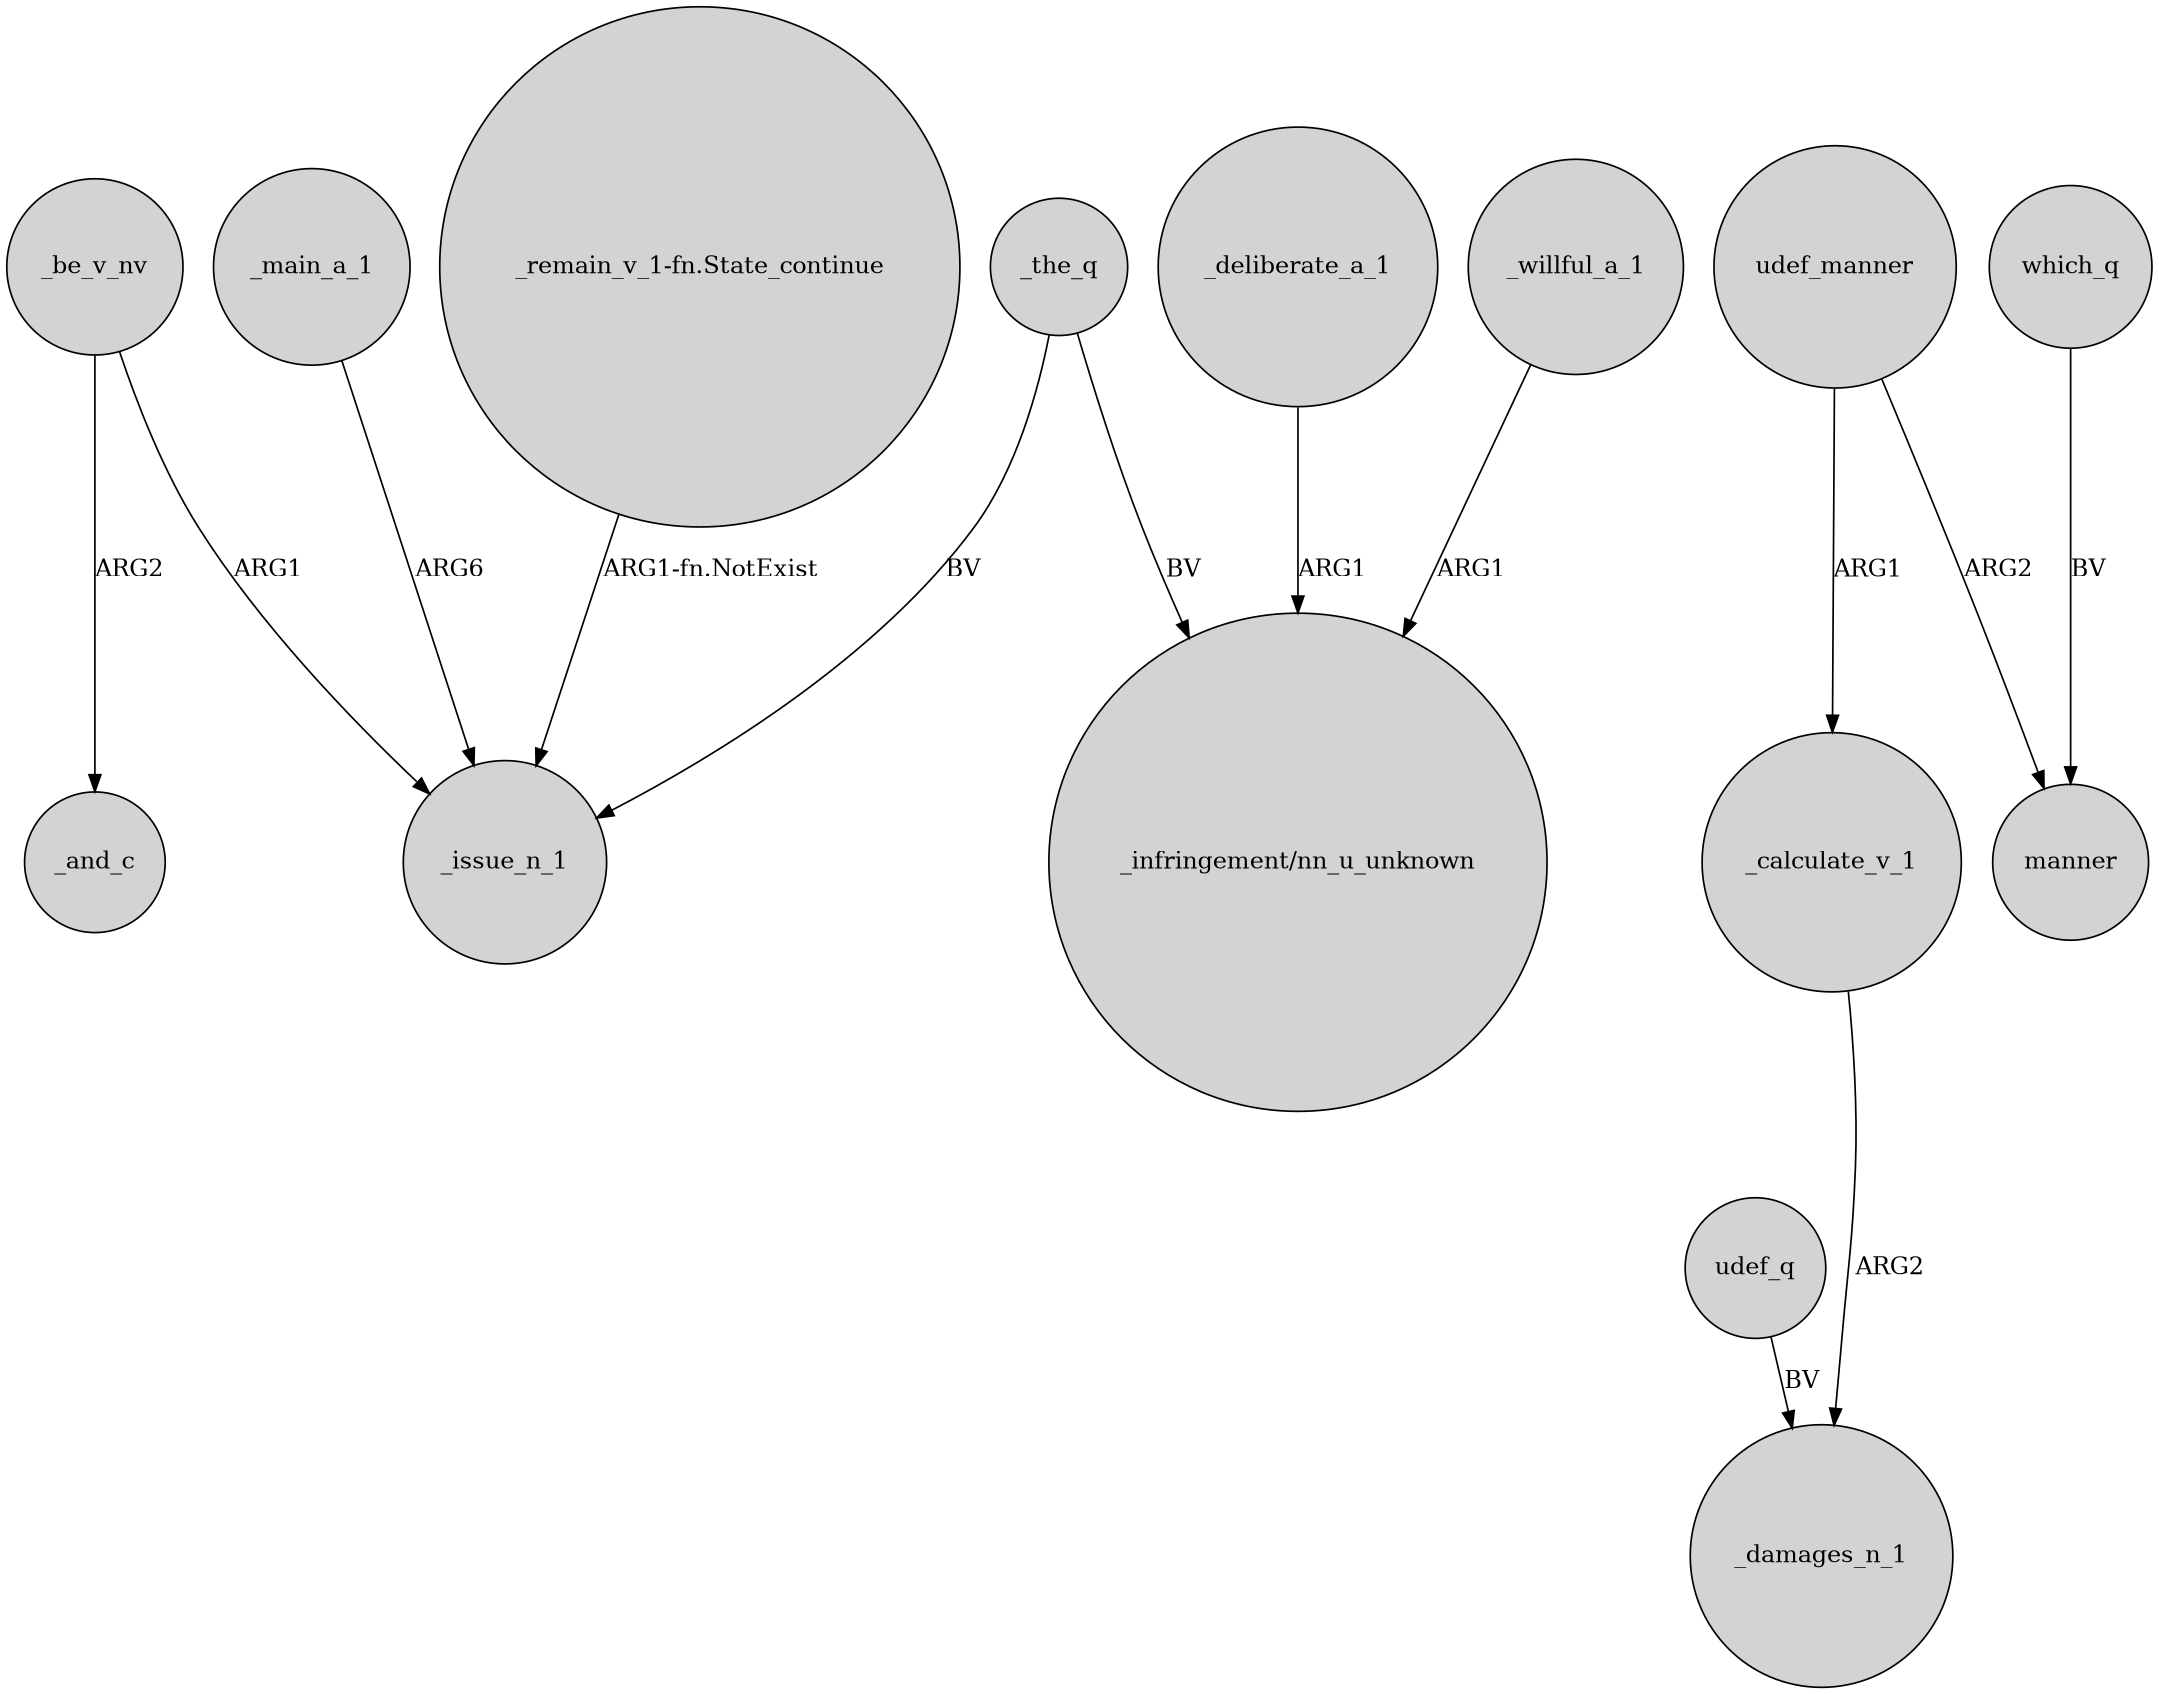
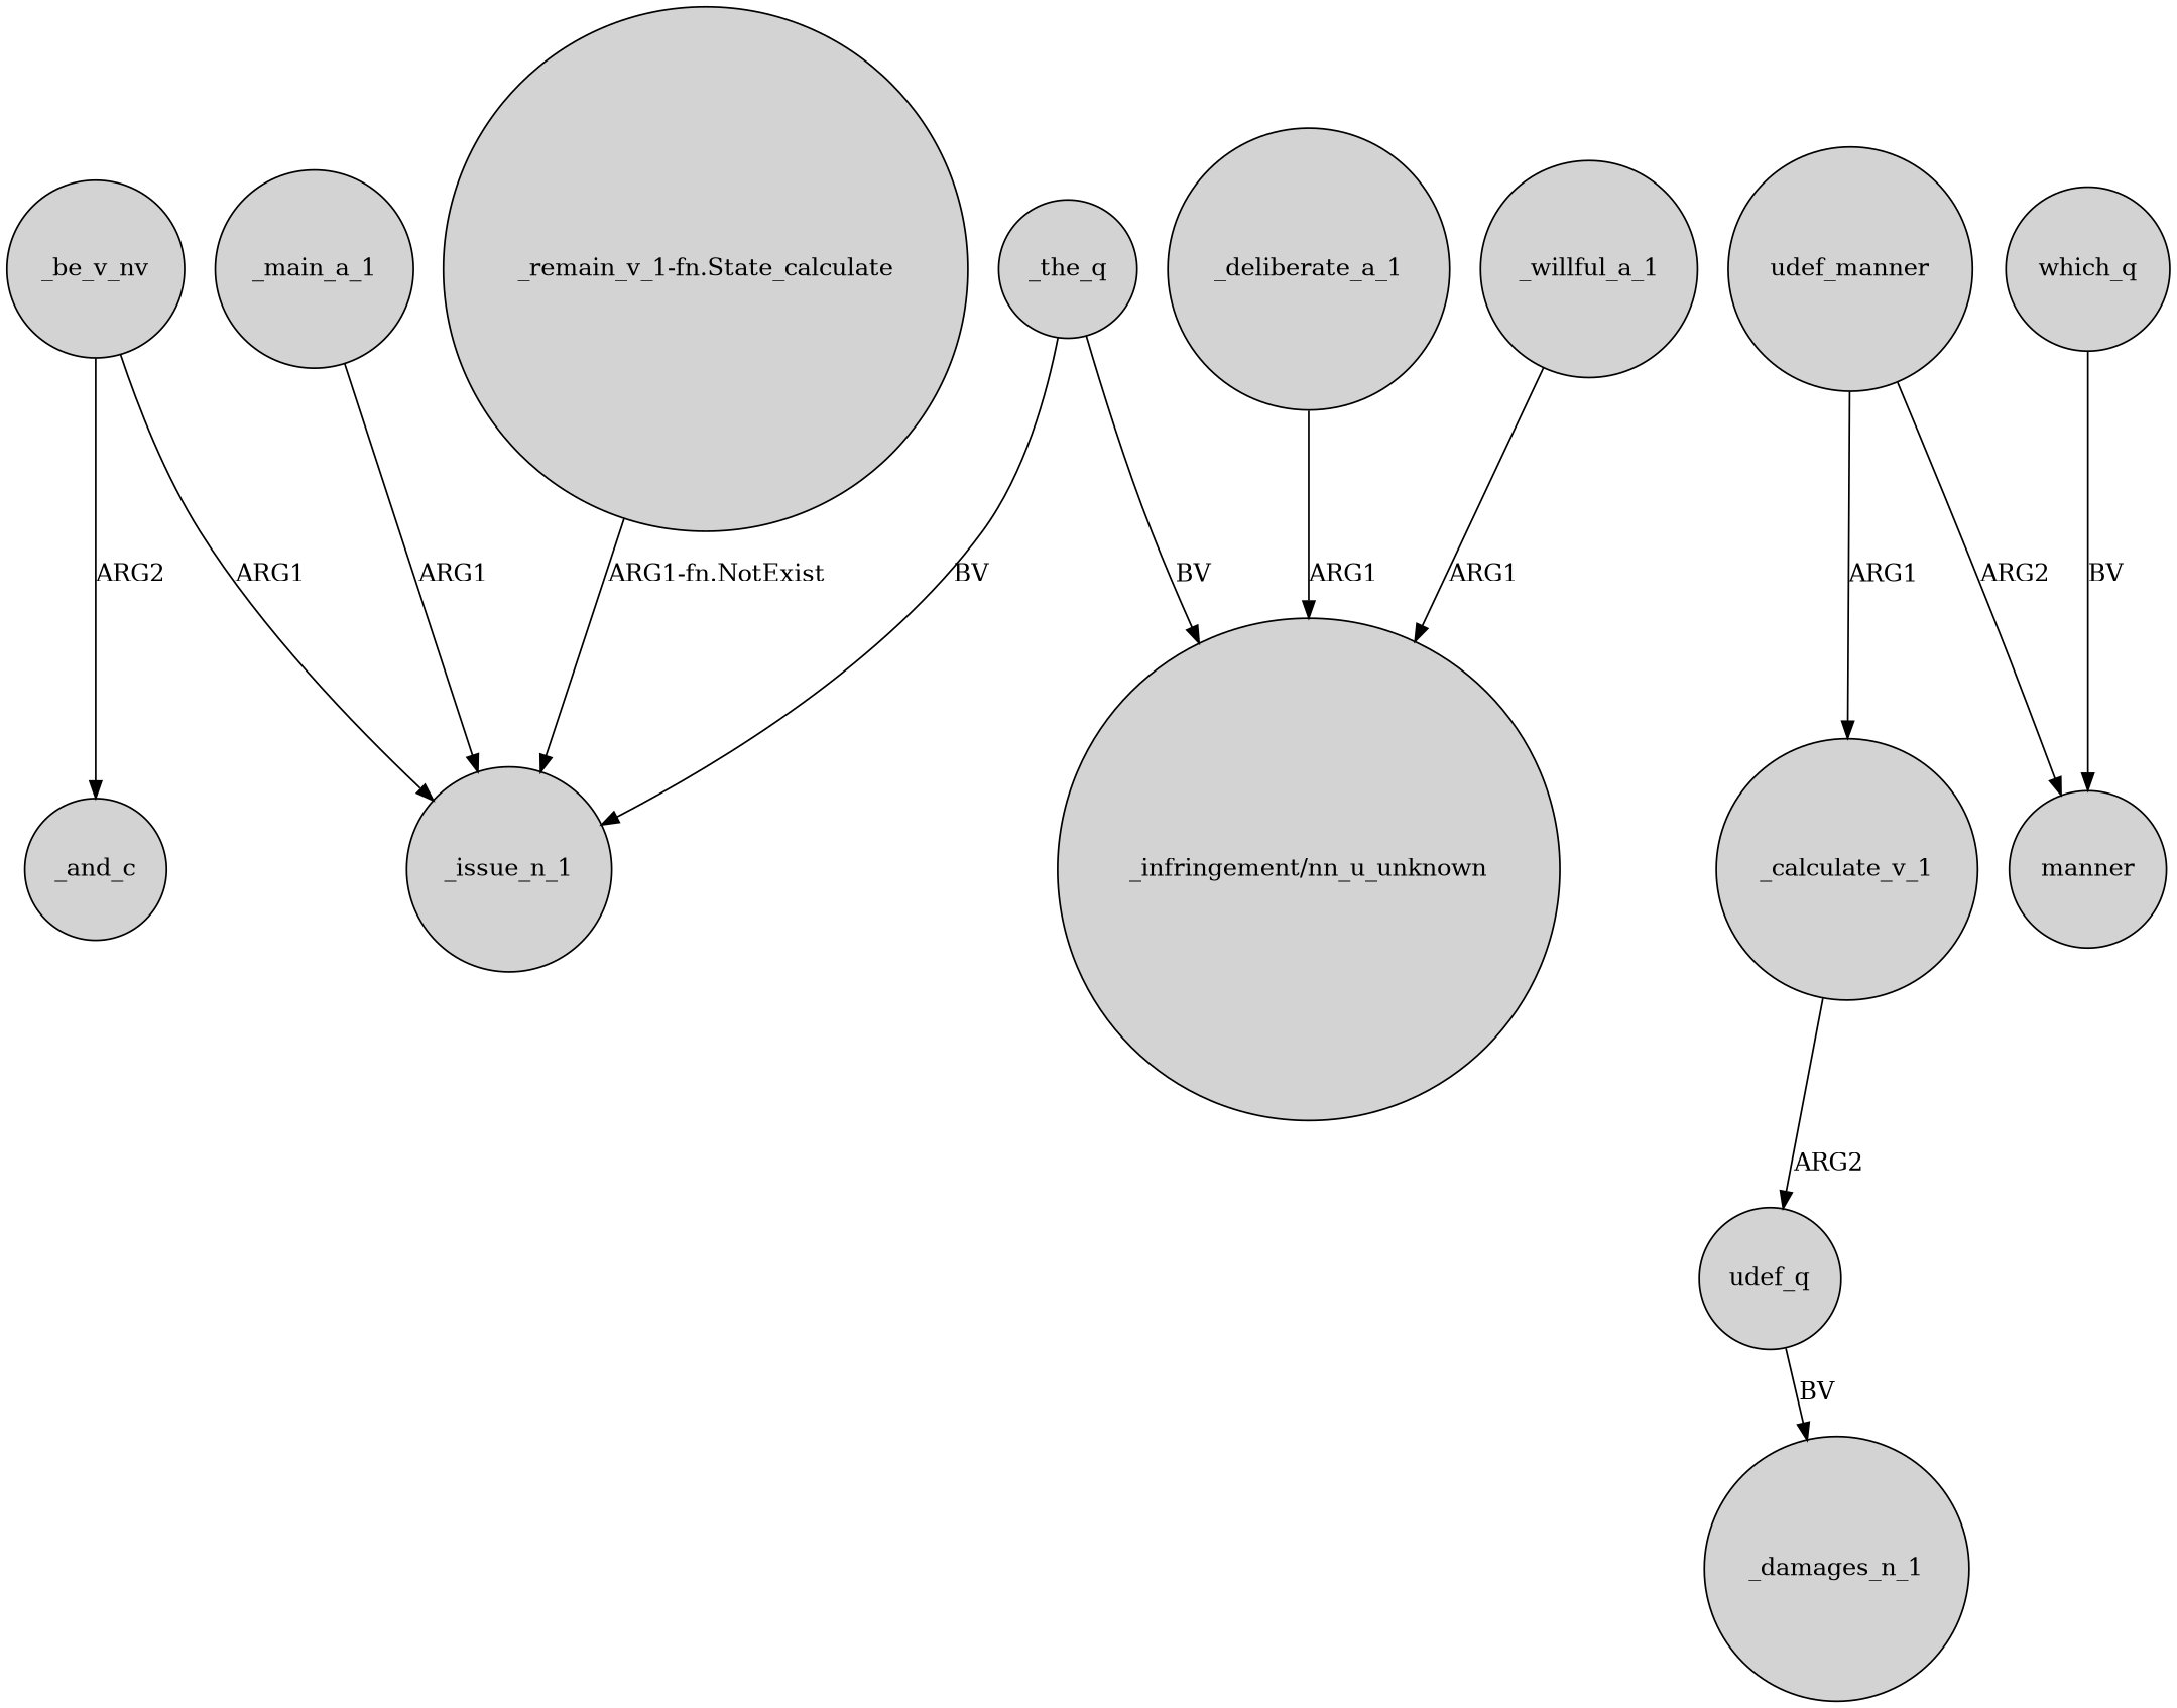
  digraph {
    node [shape=circle style=filled]
    _be_v_nv
    _issue_n_1
    _and_c
    udef_q
    _damages_n_1
    _the_q
    "_infringement/nn_u_unknown"
-   "_remain_v_1-fn.State_continue"
+   "_remain_v_1-fn.State_continue" [label="_remain_v_1-fn.State_calculate"]
    which_q
    manner
    _willful_a_1
    n12 [label=udef_manner]
    _calculate_v_1
    _main_a_1
    _deliberate_a_1
    _be_v_nv -> _issue_n_1 [label=ARG1]
    _be_v_nv -> _and_c [label=ARG2]
    udef_q -> _damages_n_1 [label=BV]
    _the_q -> _issue_n_1 [label=BV]
    _the_q -> "_infringement/nn_u_unknown" [label=BV]
    "_remain_v_1-fn.State_continue" -> _issue_n_1 [label="ARG1-fn.NotExist"]
    which_q -> manner [label=BV]
    _willful_a_1 -> "_infringement/nn_u_unknown" [label=ARG1]
    n12 -> manner [label=ARG2]
    n12 -> _calculate_v_1 [label=ARG1]
-   _calculate_v_1 -> _damages_n_1 [label=ARG2]
-   _main_a_1 -> _issue_n_1 [label=ARG6]
+   _calculate_v_1 -> udef_q [label=ARG2]
+   _main_a_1 -> _issue_n_1 [label=ARG1]
    _deliberate_a_1 -> "_infringement/nn_u_unknown" [label=ARG1]
  }
